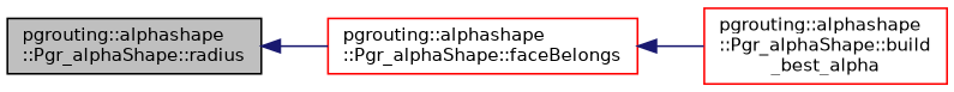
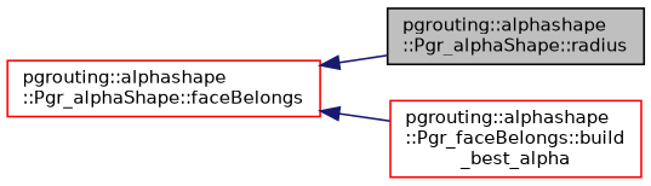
  digraph {
    rankdir=LR
    node [color=red fillcolor=white fontname=Helvetica fontsize=10 shape=record style=filled]
    edge [color=midnightblue dir=back fontname=Helvetica fontsize=10 labelfontname=Helvetica labelfontsize=10 style=solid]
    n1 [color=black fillcolor=grey75 fontcolor=black height=0.2 label="pgrouting::alphashape\l::Pgr_alphaShape::radius" width=0.4]
    n2 [height=0.2 label="pgrouting::alphashape\l::Pgr_alphaShape::faceBelongs" width=0.4]
-   n3 [height=0.2 label="pgrouting::alphashape\l::Pgr_alphaShape::build\l_best_alpha" width=0.4]
-   n1 -> n2
+   n3 [height=0.2 label="pgrouting::alphashape\l::Pgr_faceBelongs::build\l_best_alpha" width=0.4]
+   n2 -> n1
    n2 -> n3
  }
